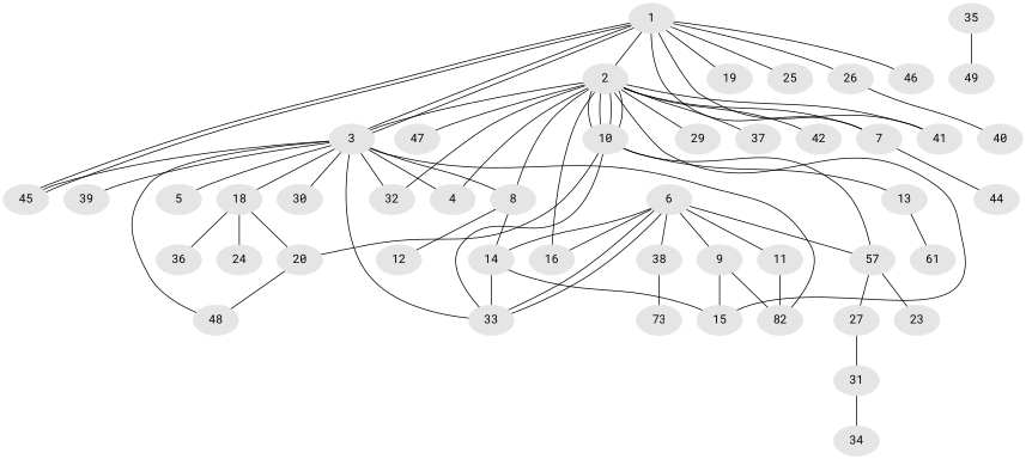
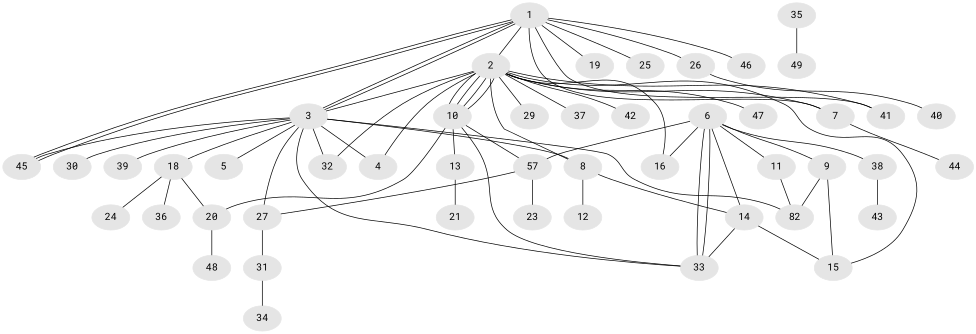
  graph {
    fontname="Roboto Mono"
    node [color=gray90 fontname="Roboto Mono" style=filled]
    edge [fontname="Roboto Mono"]
    1
    2
    3
    7
    19
    25
    26
    45
    46
    41
    4
    8
    10
    15
    16
    29
    32
    37
    42
    47
    5
    18
    n23 [label=82]
    27
    30
    33
    39
    44
    40
    35
    49
    6
    9
    11
    14
    n36 [label=57]
    38
    12
    13
    20
    24
    36
    31
    23
-   43 [label=73]
-   21 [label=61]
+   43
+   21
    48
    34
    1 -- 2
    1 -- 3
    1 -- 3
    1 -- 7
    1 -- 19
    1 -- 25
    1 -- 26
    1 -- 45
    1 -- 45
    1 -- 46
    1 -- 41
    2 -- 3
    2 -- 7
    2 -- 41
    2 -- 4
    2 -- 8
    2 -- 10
    2 -- 10
    2 -- 10
    2 -- 10
    2 -- 15
    2 -- 16
    2 -- 29
    2 -- 32
    2 -- 37
    2 -- 42
    2 -- 47
    3 -- 45
    3 -- 4
    3 -- 8
    3 -- 32
    3 -- 5
    3 -- 18
    3 -- n23
-   3 -- 48
+   3 -- 27
    3 -- 30
    3 -- 33
    3 -- 39
    7 -- 44
    26 -- 40
    8 -- 14
    8 -- 12
    10 -- 33
    10 -- n36
    10 -- 13
    10 -- 20
    18 -- 20
    18 -- 24
    18 -- 36
    27 -- 31
    35 -- 49
    6 -- 16
    6 -- 33
    6 -- 33
    6 -- 9
    6 -- 11
    6 -- 14
    6 -- n36
    6 -- 38
    9 -- 15
    9 -- n23
    11 -- n23
    14 -- 15
    14 -- 33
    n36 -- 27
    n36 -- 23
    38 -- 43
    13 -- 21
    20 -- 48
    31 -- 34
  }
